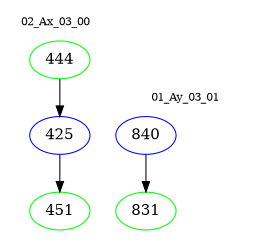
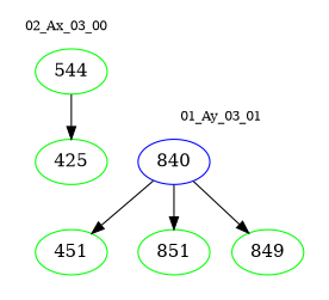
  digraph {
    node [color=green]
    edge [color=black]
-   n1 [label=444]
-   n2 [color=blue label=425]
+   n1 [label=544]
+   n2 [label=425]
    n3 [label=451]
-   n4 [label=831]
+   n4 [label=851]
    n5 [color=blue label=840]
+   n6 [label=849]
    subgraph cluster_1 {
      color=white
      fontsize=10
      label="02_Ax_03_00"
      n1
      n2
      n3
    }
    subgraph cluster_2 {
      color=white
      fontsize=10
      label="01_Ay_03_01"
      n4
      n5
+     n6
    }
    n1 -> n2
-   n2 -> n3
+   n5 -> n3
    n5 -> n4
+   n5 -> n6
  }
